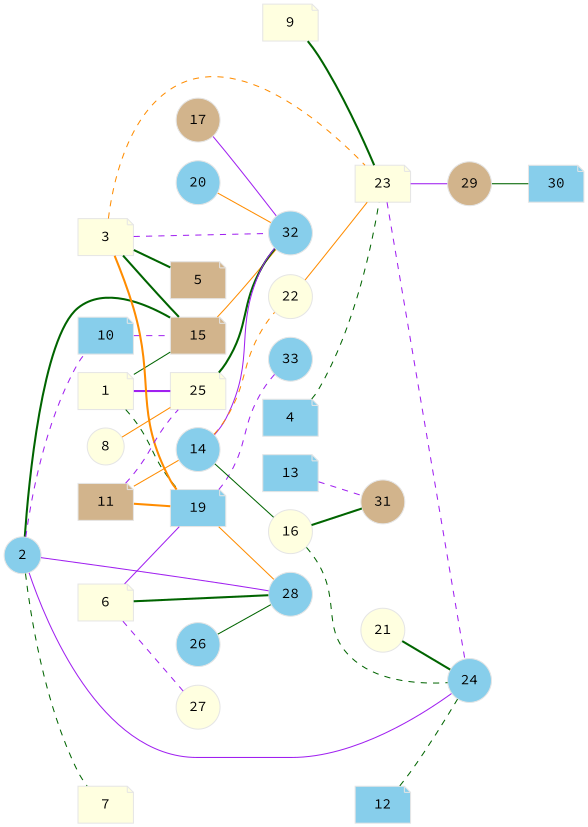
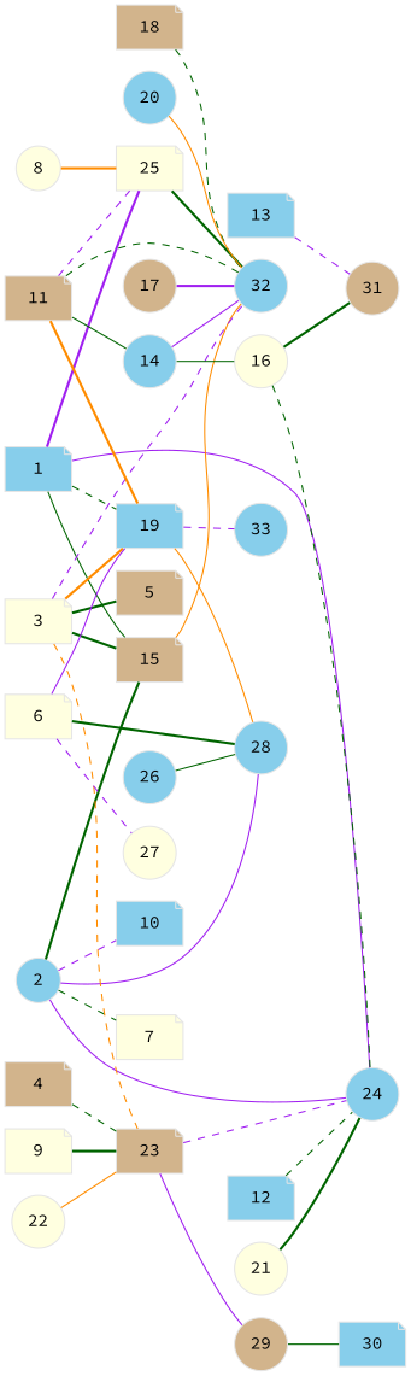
  graph {
    fontname="Source Code Pro"
    rankdir=LR
    node [color=gray90 fillcolor=skyblue fontname="Source Code Pro" shape=note style=filled]
    edge [color=darkgreen fontname="Source Code Pro" style=dashed weight=1.0]
-   1 [fillcolor=lightyellow]
+   1
    15 [fillcolor=tan]
    19
    24 [shape=circle]
    25 [fillcolor=lightyellow]
    32 [shape=circle]
    28 [shape=circle]
    33 [shape=circle]
    2 [shape=circle]
    7 [fillcolor=lightyellow]
    10
    3 [fillcolor=lightyellow]
    5 [fillcolor=tan]
-   23 [fillcolor=lightyellow]
+   23 [fillcolor=tan]
    29 [fillcolor=tan shape=circle]
-   4
+   4 [fillcolor=tan]
    6 [fillcolor=lightyellow]
    27 [fillcolor=lightyellow shape=circle]
    8 [fillcolor=lightyellow shape=circle]
    9 [fillcolor=lightyellow]
    11 [fillcolor=tan]
    14 [shape=circle]
    16 [fillcolor=lightyellow shape=circle]
    22 [fillcolor=lightyellow shape=circle]
    12
    31 [fillcolor=tan shape=circle]
    13
    17 [fillcolor=tan shape=circle]
+   18 [fillcolor=tan]
    20 [shape=circle]
    21 [fillcolor=lightyellow shape=circle]
    30
    26 [shape=circle]
    1 -- 15 [style=solid]
    1 -- 19
+   1 -- 24 [color=purple style=solid weight=2.0]
    1 -- 25 [color=purple style=bold]
    15 -- 32 [color=darkorange style=solid]
    19 -- 28 [color=darkorange style=solid]
    19 -- 33 [color=purple]
    25 -- 32 [style=bold]
    2 -- 15 [style=bold]
    2 -- 24 [color=purple style=solid]
    2 -- 28 [color=purple style=solid]
    2 -- 7
    2 -- 10 [color=purple]
-   10 -- 15 [color=purple]
    3 -- 15 [style=bold]
    3 -- 19 [color=darkorange style=bold]
    3 -- 32 [color=purple]
    3 -- 5 [style=bold]
    3 -- 23 [color=darkorange weight=2.0]
    23 -- 24 [color=purple]
    23 -- 29 [color=purple style=solid]
    29 -- 30 [style=solid]
    4 -- 23
    6 -- 19 [color=purple style=solid]
    6 -- 28 [style=bold]
    6 -- 27 [color=purple]
-   8 -- 25 [color=darkorange style=solid]
+   8 -- 25 [color=darkorange style=bold]
    9 -- 23 [style=bold]
    11 -- 19 [color=darkorange style=bold]
    11 -- 25 [color=purple]
-   11 -- 14 [color=darkorange style=solid]
+   11 -- 32
+   11 -- 14 [style=solid]
    14 -- 32 [color=purple style=solid]
    14 -- 16 [style=solid]
-   14 -- 22 [color=darkorange]
    16 -- 24
    16 -- 31 [style=bold]
    22 -- 23 [color=darkorange style=solid]
    12 -- 24
    13 -- 31 [color=purple]
-   17 -- 32 [color=purple style=solid]
+   17 -- 32 [color=purple style=bold]
+   18 -- 32
    20 -- 32 [color=darkorange style=solid]
    21 -- 24 [style=bold]
    26 -- 28 [style=solid]
  }
